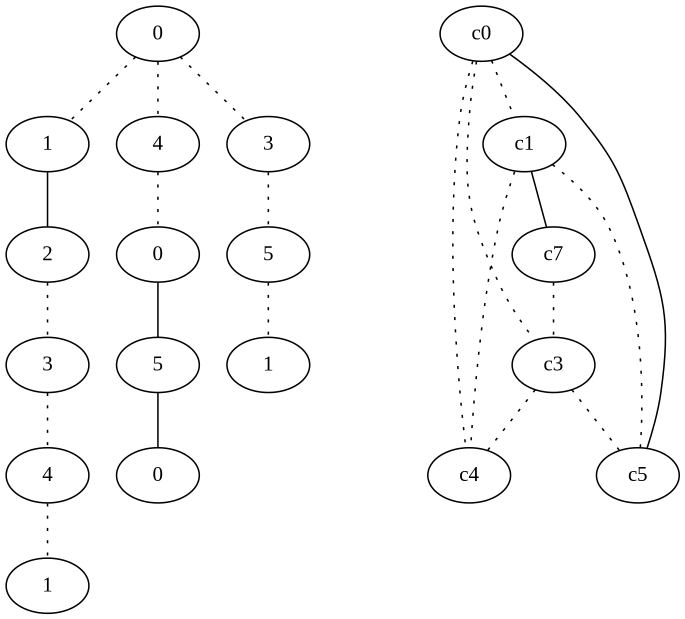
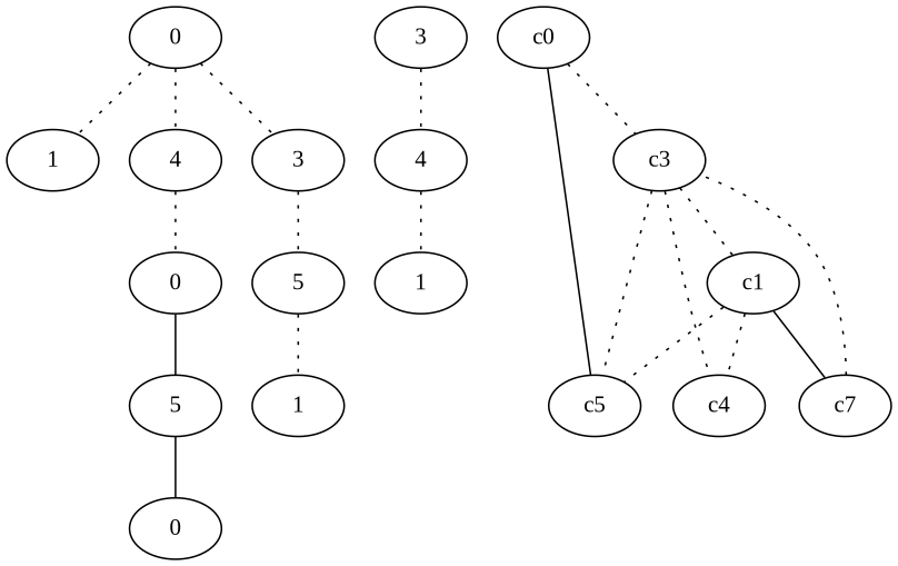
  graph {
    fontname="Liberation Serif"
    node [fontname="Liberation Serif"]
    edge [fontname="Liberation Serif" style=dotted]
    n1 [label=0]
    n2 [label=1]
    n3 [label=4]
    n4 [label=3]
-   n5 [label=2]
    n6 [label=0]
    n7 [label=5]
    n8 [label=3]
    n9 [label=4]
    n10 [label=1]
    n11 [label=5]
    n12 [label=0]
    n13 [label=1]
    c0
    c1
    c3
    c4
    c5
    n19 [label=c7]
    n1 -- n2
    n1 -- n3
    n1 -- n4
-   n2 -- n5 [style=""]
    n3 -- n6
    n4 -- n7
-   n5 -- n8
    n6 -- n11 [style=""]
    n7 -- n13
    n8 -- n9
    n9 -- n10
    n11 -- n12 [style=""]
-   c0 -- c1
+   c3 -- c1
    c0 -- c3
-   c0 -- c4
    c0 -- c5 [style=""]
    c1 -- c4
    c1 -- c5
    c1 -- n19 [style=""]
    c3 -- c4
    c3 -- c5
    n19 -- c3
  }
